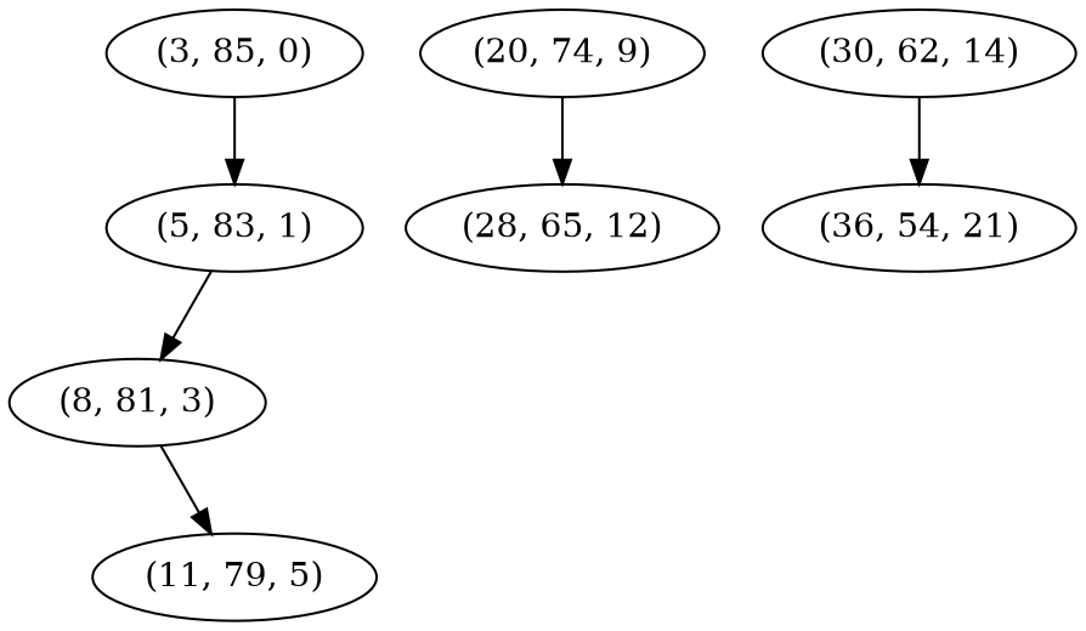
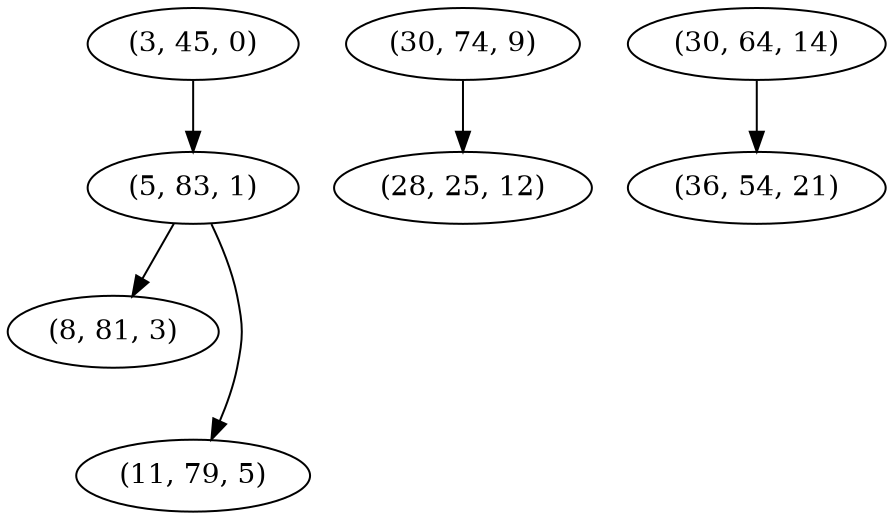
  digraph {
-   "(3, 85, 0)"
+   "(3, 85, 0)" [label="(3, 45, 0)"]
    "(5, 83, 1)"
    "(8, 81, 3)"
    "(11, 79, 5)"
-   "(20, 74, 9)"
-   "(28, 65, 12)"
+   "(20, 74, 9)" [label="(30, 74, 9)"]
+   "(28, 65, 12)" [label="(28, 25, 12)"]
    n7 [label="(36, 54, 21)"]
-   "(30, 62, 14)"
+   "(30, 62, 14)" [label="(30, 64, 14)"]
    "(3, 85, 0)" -> "(5, 83, 1)"
    "(5, 83, 1)" -> "(8, 81, 3)"
-   "(8, 81, 3)" -> "(11, 79, 5)"
+   "(5, 83, 1)" -> "(11, 79, 5)"
    "(20, 74, 9)" -> "(28, 65, 12)"
    "(30, 62, 14)" -> n7
  }
